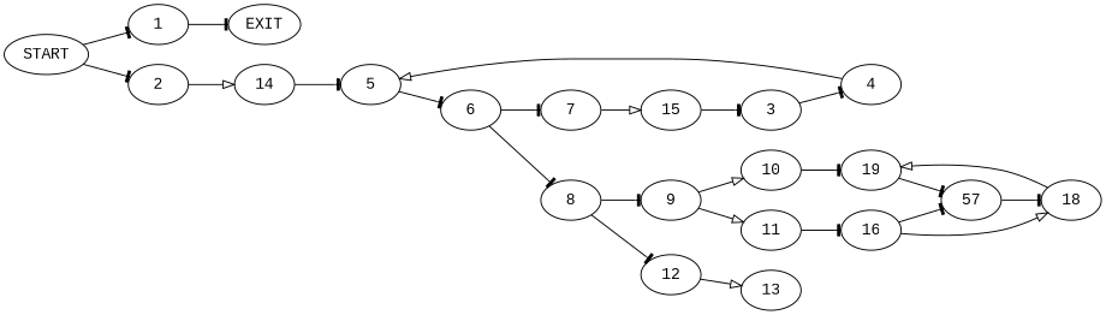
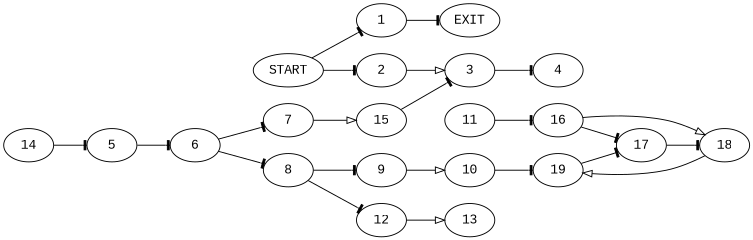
  digraph {
    fontname="Liberation Mono"
    rankdir=LR
    node [fontname="Liberation Mono"]
    edge [arrowhead=tee fontname="Liberation Mono"]
    n1 [label=START]
    1
    2
    n4 [label=EXIT]
    3
    4
    5
    6
    7
    8
    15
    9
    12
    10
    11
    13
    19
    16
-   17 [label=57]
+   17
    18
    14
    n1 -> 1
    n1 -> 2
    1 -> n4
-   2 -> 14 [arrowhead=onormal]
+   2 -> 3 [arrowhead=onormal]
    3 -> 4
-   4 -> 5 [arrowhead=onormal]
    5 -> 6
    6 -> 7
    6 -> 8
    7 -> 15 [arrowhead=onormal]
    8 -> 9
    8 -> 12
    15 -> 3
    9 -> 10 [arrowhead=onormal]
-   9 -> 11 [arrowhead=onormal]
    12 -> 13 [arrowhead=onormal]
    10 -> 19
    11 -> 16
    19 -> 17
    16 -> 17
    16 -> 18 [arrowhead=onormal]
    17 -> 18
    18 -> 19 [arrowhead=onormal]
    14 -> 5
  }
